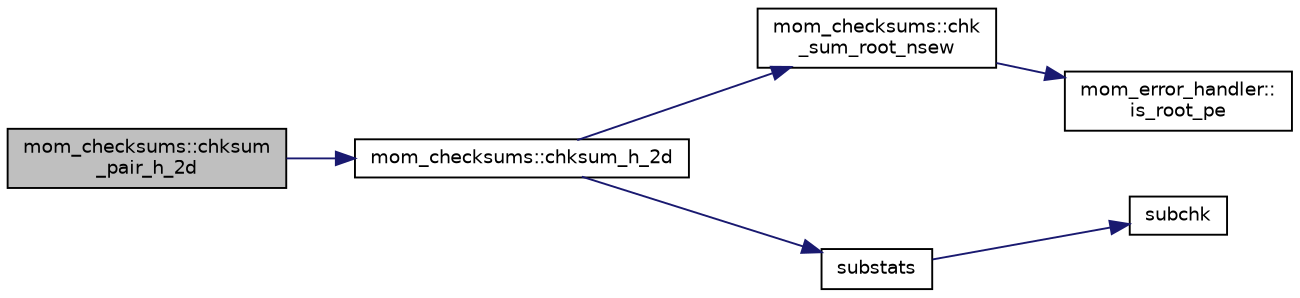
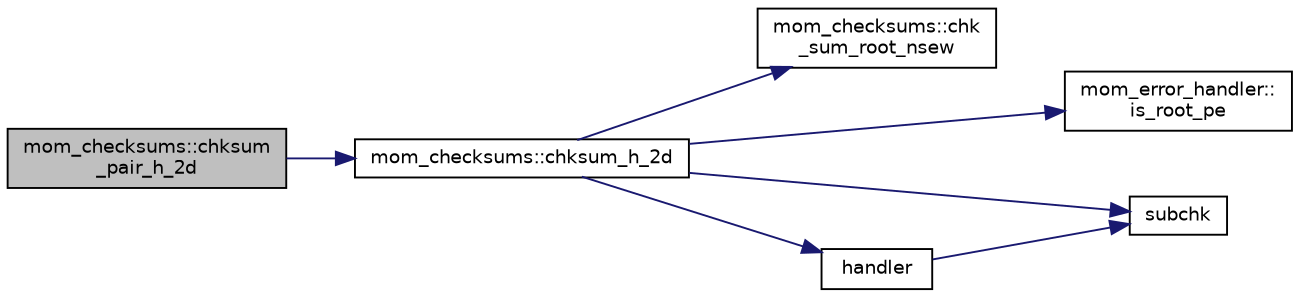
  digraph {
    rankdir=LR
    node [color=black fillcolor=white fontname=Helvetica fontsize=10 shape=record style=filled]
    edge [color=midnightblue fontname=Helvetica fontsize=10 labelfontname=Helvetica labelfontsize=10 style=solid]
    n1 [fillcolor=grey75 fontcolor=black height=0.2 label="mom_checksums::chksum\l_pair_h_2d" width=0.4]
    n2 [height=0.2 label="mom_checksums::chksum_h_2d" width=0.4]
    n3 [height=0.2 label="mom_checksums::chk\l_sum_root_nsew" width=0.4]
    n4 [height=0.2 label="mom_error_handler::\lis_root_pe" width=0.4]
    n5 [height=0.2 label=subchk width=0.4]
-   n6 [height=0.2 label=substats width=0.4]
+   n6 [height=0.2 label=handler width=0.4]
    n1 -> n2
    n2 -> n3
-   n3 -> n4
+   n2 -> n4
+   n2 -> n5
    n2 -> n6
    n6 -> n5
  }
